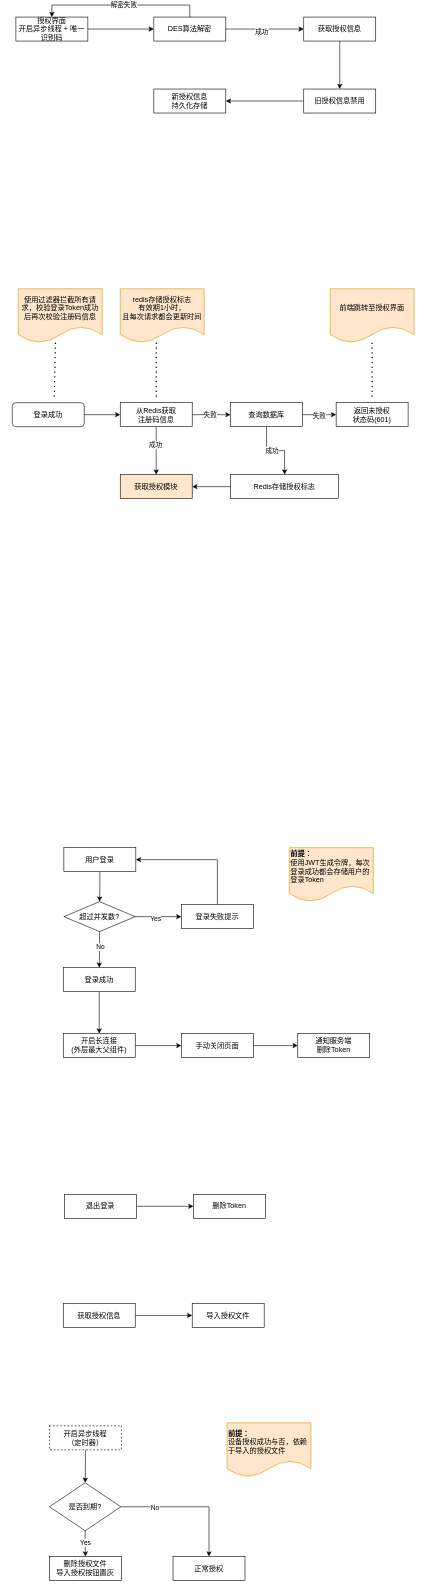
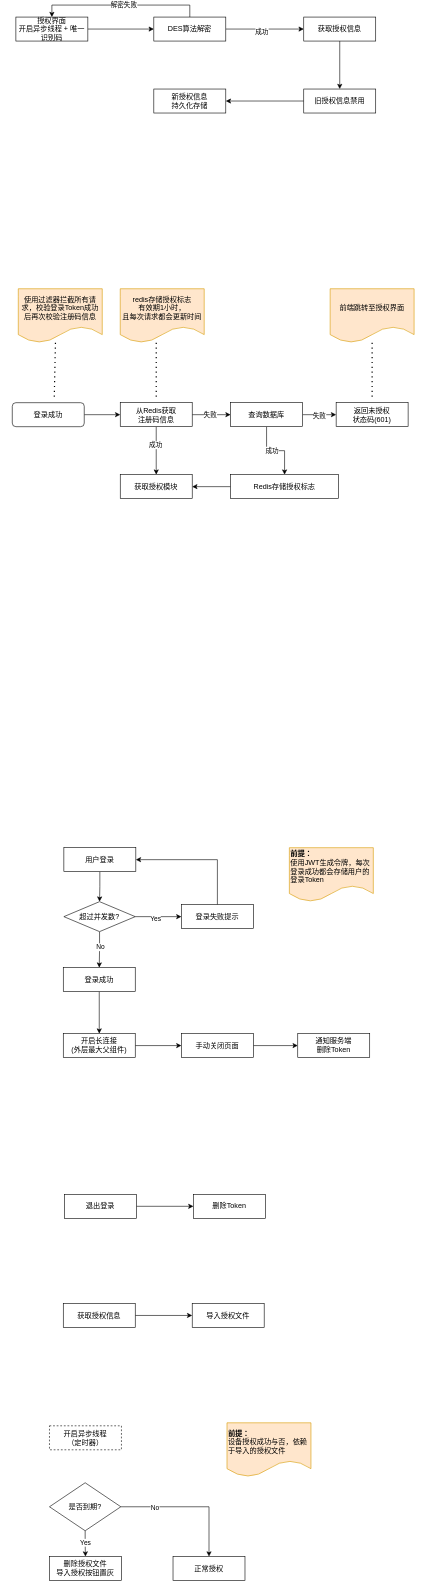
  <mxCell id="0" />
  <mxCell id="1" parent="0" />
  <mxCell id="2" value="" style="edgeStyle=orthogonalEdgeStyle;rounded=0;orthogonalLoop=1;jettySize=auto;html=1;" edge="1" parent="1" source="3" target="14"><mxGeometry relative="1" as="geometry" /></mxCell>
  <mxCell id="3" value="登录成功" style="rounded=1;whiteSpace=wrap;html=1;fontSize=12;glass=0;strokeWidth=1;shadow=0;" parent="1" vertex="1"><mxGeometry x="20" y="663" width="120" height="40" as="geometry" /></mxCell>
  <mxCell id="4" value="" style="edgeStyle=orthogonalEdgeStyle;rounded=0;orthogonalLoop=1;jettySize=auto;html=1;" edge="1" parent="1" source="8" target="18"><mxGeometry relative="1" as="geometry" /></mxCell>
  <mxCell id="5" value="失败" style="edgeLabel;html=1;align=center;verticalAlign=middle;resizable=0;points=[];" vertex="1" connectable="0" parent="4"><mxGeometry x="-0.043" y="-1" relative="1" as="geometry"><mxPoint as="offset" /></mxGeometry></mxCell>
  <mxCell id="6" value="" style="edgeStyle=orthogonalEdgeStyle;rounded=0;orthogonalLoop=1;jettySize=auto;html=1;" edge="1" parent="1" source="8" target="21"><mxGeometry relative="1" as="geometry" /></mxCell>
  <mxCell id="7" value="成功" style="edgeLabel;html=1;align=center;verticalAlign=middle;resizable=0;points=[];" vertex="1" connectable="0" parent="6"><mxGeometry x="-0.125" y="1" relative="1" as="geometry"><mxPoint as="offset" /></mxGeometry></mxCell>
  <mxCell id="8" value="查询数据库" style="rounded=0;whiteSpace=wrap;html=1;" vertex="1" parent="1"><mxGeometry x="384" y="663" width="120" height="40" as="geometry" /></mxCell>
  <mxCell id="9" value="使用过滤器拦截所有请求，校验登录Token成功后再次校验注册码信息" style="shape=document;whiteSpace=wrap;html=1;boundedLbl=1;fillColor=#ffe6cc;strokeColor=#d79b00;" vertex="1" parent="1"><mxGeometry x="30" y="473" width="140" height="90" as="geometry" /></mxCell>
  <mxCell id="10" value="" style="edgeStyle=orthogonalEdgeStyle;rounded=0;orthogonalLoop=1;jettySize=auto;html=1;" edge="1" parent="1" source="14" target="8"><mxGeometry relative="1" as="geometry" /></mxCell>
  <mxCell id="11" value="失败" style="edgeLabel;html=1;align=center;verticalAlign=middle;resizable=0;points=[];" vertex="1" connectable="0" parent="10"><mxGeometry x="-0.1" y="1" relative="1" as="geometry"><mxPoint as="offset" /></mxGeometry></mxCell>
  <mxCell id="12" value="" style="edgeStyle=orthogonalEdgeStyle;rounded=0;orthogonalLoop=1;jettySize=auto;html=1;" edge="1" parent="1" source="14" target="19"><mxGeometry relative="1" as="geometry" /></mxCell>
  <mxCell id="13" value="成功" style="edgeLabel;html=1;align=center;verticalAlign=middle;resizable=0;points=[];" vertex="1" connectable="0" parent="12"><mxGeometry x="-0.25" y="-2" relative="1" as="geometry"><mxPoint as="offset" /></mxGeometry></mxCell>
  <mxCell id="14" value="从Redis获取&lt;div&gt;注册码信息&lt;/div&gt;" style="rounded=0;whiteSpace=wrap;html=1;" vertex="1" parent="1"><mxGeometry x="200" y="663" width="120" height="40" as="geometry" /></mxCell>
  <mxCell id="15" value="" style="endArrow=none;dashed=1;html=1;dashPattern=1 3;strokeWidth=2;rounded=0;entryX=0.443;entryY=0.973;entryDx=0;entryDy=0;entryPerimeter=0;" edge="1" parent="1" target="9"><mxGeometry width="50" height="50" relative="1" as="geometry"><mxPoint x="90" y="653" as="sourcePoint" /><mxPoint x="140" y="613" as="targetPoint" /></mxGeometry></mxCell>
  <mxCell id="16" value="redis存储授权标志&lt;div&gt;有效期1小时，&lt;/div&gt;&lt;div&gt;且每次请求都会更新时间&lt;/div&gt;" style="shape=document;whiteSpace=wrap;html=1;boundedLbl=1;fillColor=#ffe6cc;strokeColor=#d79b00;" vertex="1" parent="1"><mxGeometry x="200" y="473" width="140" height="90" as="geometry" /></mxCell>
  <mxCell id="17" value="" style="endArrow=none;dashed=1;html=1;dashPattern=1 3;strokeWidth=2;rounded=0;" edge="1" parent="1"><mxGeometry width="50" height="50" relative="1" as="geometry"><mxPoint x="260" y="653" as="sourcePoint" /><mxPoint x="260" y="563" as="targetPoint" /></mxGeometry></mxCell>
  <mxCell id="18" value="返回未授权&lt;div&gt;状态码(601)&lt;/div&gt;" style="rounded=0;whiteSpace=wrap;html=1;" vertex="1" parent="1"><mxGeometry x="560" y="663" width="120" height="40" as="geometry" /></mxCell>
- <mxCell id="19" value="获取&lt;span style=&quot;background-color: initial;&quot;&gt;授权模块&lt;/span&gt;" style="rounded=0;whiteSpace=wrap;html=1;fillColor=#ffe6cc;" vertex="1" parent="1"><mxGeometry x="200" y="783" width="120" height="40" as="geometry" /></mxCell>
+ <mxCell id="19" value="获取&lt;span style=&quot;background-color: initial;&quot;&gt;授权模块&lt;/span&gt;" style="rounded=0;whiteSpace=wrap;html=1;" vertex="1" parent="1"><mxGeometry x="200" y="783" width="120" height="40" as="geometry" /></mxCell>
  <mxCell id="20" value="" style="edgeStyle=orthogonalEdgeStyle;rounded=0;orthogonalLoop=1;jettySize=auto;html=1;" edge="1" parent="1" source="21" target="19"><mxGeometry relative="1" as="geometry" /></mxCell>
  <mxCell id="21" value="Redis存储授权标志" style="rounded=0;whiteSpace=wrap;html=1;" vertex="1" parent="1"><mxGeometry x="384" y="783" width="180" height="40" as="geometry" /></mxCell>
  <mxCell id="22" value="前端跳转至授权界面" style="shape=document;whiteSpace=wrap;html=1;boundedLbl=1;fillColor=#ffe6cc;strokeColor=#d79b00;" vertex="1" parent="1"><mxGeometry x="550" y="473" width="140" height="90" as="geometry" /></mxCell>
  <mxCell id="23" value="" style="endArrow=none;dashed=1;html=1;dashPattern=1 3;strokeWidth=2;rounded=0;" edge="1" parent="1" target="22"><mxGeometry width="50" height="50" relative="1" as="geometry"><mxPoint x="620" y="653" as="sourcePoint" /><mxPoint x="510" y="773" as="targetPoint" /></mxGeometry></mxCell>
  <mxCell id="24" value="" style="edgeStyle=orthogonalEdgeStyle;rounded=0;orthogonalLoop=1;jettySize=auto;html=1;" edge="1" parent="1" source="25" target="30"><mxGeometry relative="1" as="geometry" /></mxCell>
  <mxCell id="25" value="授权界面&lt;div&gt;开启异步线程 + 唯一识别码&lt;br&gt;&lt;/div&gt;" style="rounded=0;whiteSpace=wrap;html=1;" vertex="1" parent="1"><mxGeometry x="26" y="20" width="120" height="40" as="geometry" /></mxCell>
  <mxCell id="26" value="" style="edgeStyle=orthogonalEdgeStyle;rounded=0;orthogonalLoop=1;jettySize=auto;html=1;" edge="1" parent="1" source="30" target="32"><mxGeometry relative="1" as="geometry" /></mxCell>
  <mxCell id="27" value="成功" style="edgeLabel;html=1;align=center;verticalAlign=middle;resizable=0;points=[];" vertex="1" connectable="0" parent="26"><mxGeometry x="-0.089" y="-3" relative="1" as="geometry"><mxPoint as="offset" /></mxGeometry></mxCell>
  <mxCell id="28" style="edgeStyle=orthogonalEdgeStyle;rounded=0;orthogonalLoop=1;jettySize=auto;html=1;exitX=0.5;exitY=0;exitDx=0;exitDy=0;entryX=0.5;entryY=0;entryDx=0;entryDy=0;" edge="1" parent="1" source="30" target="25"><mxGeometry relative="1" as="geometry" /></mxCell>
  <mxCell id="29" value="解密失败" style="edgeLabel;html=1;align=center;verticalAlign=middle;resizable=0;points=[];" vertex="1" connectable="0" parent="28"><mxGeometry x="-0.032" y="-1" relative="1" as="geometry"><mxPoint as="offset" /></mxGeometry></mxCell>
  <mxCell id="30" value="DES算法解密" style="rounded=0;whiteSpace=wrap;html=1;" vertex="1" parent="1"><mxGeometry x="256" y="20" width="120" height="40" as="geometry" /></mxCell>
  <mxCell id="31" style="edgeStyle=orthogonalEdgeStyle;rounded=0;orthogonalLoop=1;jettySize=auto;html=1;exitX=0.5;exitY=1;exitDx=0;exitDy=0;entryX=0.5;entryY=0;entryDx=0;entryDy=0;" edge="1" parent="1" source="32" target="34"><mxGeometry relative="1" as="geometry" /></mxCell>
  <mxCell id="32" value="获取授权信息" style="rounded=0;whiteSpace=wrap;html=1;" vertex="1" parent="1"><mxGeometry x="506" y="20" width="120" height="40" as="geometry" /></mxCell>
  <mxCell id="33" value="" style="edgeStyle=orthogonalEdgeStyle;rounded=0;orthogonalLoop=1;jettySize=auto;html=1;" edge="1" parent="1" source="34" target="35"><mxGeometry relative="1" as="geometry" /></mxCell>
  <mxCell id="34" value="旧授权信息禁用" style="rounded=0;whiteSpace=wrap;html=1;" vertex="1" parent="1"><mxGeometry x="506" y="140" width="120" height="40" as="geometry" /></mxCell>
  <mxCell id="35" value="新授权信息&lt;div&gt;持久化存储&lt;/div&gt;" style="rounded=0;whiteSpace=wrap;html=1;" vertex="1" parent="1"><mxGeometry x="256" y="140" width="120" height="40" as="geometry" /></mxCell>
  <mxCell id="36" value="" style="edgeStyle=orthogonalEdgeStyle;rounded=0;orthogonalLoop=1;jettySize=auto;html=1;" edge="1" parent="1" source="37" target="44"><mxGeometry relative="1" as="geometry" /></mxCell>
  <mxCell id="37" value="用户登录" style="rounded=0;whiteSpace=wrap;html=1;" vertex="1" parent="1"><mxGeometry x="106" y="1405" width="120" height="40" as="geometry" /></mxCell>
  <mxCell id="38" value="" style="edgeStyle=orthogonalEdgeStyle;rounded=0;orthogonalLoop=1;jettySize=auto;html=1;" edge="1" parent="1" source="39" target="51"><mxGeometry relative="1" as="geometry" /></mxCell>
  <mxCell id="39" value="登录成功" style="rounded=0;whiteSpace=wrap;html=1;" vertex="1" parent="1"><mxGeometry x="105" y="1605" width="120" height="40" as="geometry" /></mxCell>
  <mxCell id="40" value="" style="edgeStyle=orthogonalEdgeStyle;rounded=0;orthogonalLoop=1;jettySize=auto;html=1;" edge="1" parent="1" source="44" target="46"><mxGeometry relative="1" as="geometry" /></mxCell>
  <mxCell id="41" value="Yes" style="edgeLabel;html=1;align=center;verticalAlign=middle;resizable=0;points=[];" vertex="1" connectable="0" parent="40"><mxGeometry x="-0.143" y="-2" relative="1" as="geometry"><mxPoint as="offset" /></mxGeometry></mxCell>
  <mxCell id="42" value="" style="edgeStyle=orthogonalEdgeStyle;rounded=0;orthogonalLoop=1;jettySize=auto;html=1;" edge="1" parent="1" source="44" target="39"><mxGeometry relative="1" as="geometry" /></mxCell>
  <mxCell id="43" value="No" style="edgeLabel;html=1;align=center;verticalAlign=middle;resizable=0;points=[];" vertex="1" connectable="0" parent="42"><mxGeometry x="-0.174" y="1" relative="1" as="geometry"><mxPoint as="offset" /></mxGeometry></mxCell>
  <mxCell id="44" value="超过并发数?" style="rhombus;whiteSpace=wrap;html=1;" vertex="1" parent="1"><mxGeometry x="106" y="1495" width="119" height="50" as="geometry" /></mxCell>
  <mxCell id="45" style="edgeStyle=orthogonalEdgeStyle;rounded=0;orthogonalLoop=1;jettySize=auto;html=1;exitX=0.5;exitY=0;exitDx=0;exitDy=0;entryX=1;entryY=0.5;entryDx=0;entryDy=0;" edge="1" parent="1" source="46" target="37"><mxGeometry relative="1" as="geometry" /></mxCell>
  <mxCell id="46" value="登录失败提示" style="rounded=0;whiteSpace=wrap;html=1;" vertex="1" parent="1"><mxGeometry x="302" y="1500" width="120" height="40" as="geometry" /></mxCell>
  <mxCell id="47" value="" style="edgeStyle=orthogonalEdgeStyle;rounded=0;orthogonalLoop=1;jettySize=auto;html=1;" edge="1" parent="1" source="48" target="49"><mxGeometry relative="1" as="geometry" /></mxCell>
  <mxCell id="48" value="退出登录" style="rounded=0;whiteSpace=wrap;html=1;" vertex="1" parent="1"><mxGeometry x="107" y="1983" width="120" height="40" as="geometry" /></mxCell>
  <mxCell id="49" value="删除Token" style="rounded=0;whiteSpace=wrap;html=1;" vertex="1" parent="1"><mxGeometry x="322" y="1983" width="120" height="40" as="geometry" /></mxCell>
  <mxCell id="50" value="" style="edgeStyle=orthogonalEdgeStyle;rounded=0;orthogonalLoop=1;jettySize=auto;html=1;" edge="1" parent="1" source="51" target="53"><mxGeometry relative="1" as="geometry" /></mxCell>
  <mxCell id="51" value="开启长连接&lt;div&gt;(外层最大父组件)&lt;/div&gt;" style="rounded=0;whiteSpace=wrap;html=1;" vertex="1" parent="1"><mxGeometry x="105" y="1715" width="120" height="40" as="geometry" /></mxCell>
  <mxCell id="52" value="" style="edgeStyle=orthogonalEdgeStyle;rounded=0;orthogonalLoop=1;jettySize=auto;html=1;" edge="1" parent="1" source="53" target="54"><mxGeometry relative="1" as="geometry" /></mxCell>
  <mxCell id="53" value="手动关闭页面" style="rounded=0;whiteSpace=wrap;html=1;" vertex="1" parent="1"><mxGeometry x="302" y="1715" width="120" height="40" as="geometry" /></mxCell>
  <mxCell id="54" value="通知服务端&lt;div&gt;删除Token&lt;/div&gt;" style="rounded=0;whiteSpace=wrap;html=1;" vertex="1" parent="1"><mxGeometry x="496" y="1715" width="120" height="40" as="geometry" /></mxCell>
  <mxCell id="55" value="&lt;b&gt;前提：&lt;/b&gt;&lt;div&gt;使用JWT生成令牌，每次登录成功都会存储用户的登录Token&lt;/div&gt;" style="shape=document;whiteSpace=wrap;html=1;boundedLbl=1;fillColor=#ffe6cc;strokeColor=#d79b00;align=left;" vertex="1" parent="1"><mxGeometry x="482" y="1405" width="140" height="90" as="geometry" /></mxCell>
- <mxCell id="56" value="" style="edgeStyle=orthogonalEdgeStyle;rounded=0;orthogonalLoop=1;jettySize=auto;html=1;" edge="1" parent="1" source="57" target="64"><mxGeometry relative="1" as="geometry" /></mxCell>
  <mxCell id="57" value="开启异步线程&lt;div&gt;（定时器）&lt;/div&gt;" style="rounded=0;whiteSpace=wrap;html=1;dashed=1;" vertex="1" parent="1"><mxGeometry x="82" y="2369" width="120" height="40" as="geometry" /></mxCell>
  <mxCell id="58" value="正常授权" style="rounded=0;whiteSpace=wrap;html=1;" vertex="1" parent="1"><mxGeometry x="288" y="2587" width="120" height="40" as="geometry" /></mxCell>
  <mxCell id="59" value="删除授权文件&lt;div&gt;导入授权按钮置灰&lt;/div&gt;" style="rounded=0;whiteSpace=wrap;html=1;" vertex="1" parent="1"><mxGeometry x="82" y="2587" width="120" height="40" as="geometry" /></mxCell>
  <mxCell id="60" value="" style="edgeStyle=orthogonalEdgeStyle;rounded=0;orthogonalLoop=1;jettySize=auto;html=1;" edge="1" parent="1" source="64" target="59"><mxGeometry relative="1" as="geometry" /></mxCell>
  <mxCell id="61" value="Yes" style="edgeLabel;html=1;align=center;verticalAlign=middle;resizable=0;points=[];" vertex="1" connectable="0" parent="60"><mxGeometry x="-0.129" relative="1" as="geometry"><mxPoint as="offset" /></mxGeometry></mxCell>
  <mxCell id="62" style="edgeStyle=orthogonalEdgeStyle;rounded=0;orthogonalLoop=1;jettySize=auto;html=1;exitX=1;exitY=0.5;exitDx=0;exitDy=0;" edge="1" parent="1" source="64" target="58"><mxGeometry relative="1" as="geometry" /></mxCell>
  <mxCell id="63" value="No" style="edgeLabel;html=1;align=center;verticalAlign=middle;resizable=0;points=[];" vertex="1" connectable="0" parent="62"><mxGeometry x="-0.51" y="-1" relative="1" as="geometry"><mxPoint as="offset" /></mxGeometry></mxCell>
  <mxCell id="64" value="是否到期?" style="rhombus;whiteSpace=wrap;html=1;" vertex="1" parent="1"><mxGeometry x="82" y="2464" width="119" height="80" as="geometry" /></mxCell>
  <mxCell id="65" value="&lt;b&gt;前提：&lt;/b&gt;&lt;div&gt;设备授权成功与否，依赖于导入的授权文件&lt;/div&gt;" style="shape=document;whiteSpace=wrap;html=1;boundedLbl=1;fillColor=#ffe6cc;strokeColor=#d79b00;align=left;" vertex="1" parent="1"><mxGeometry x="378" y="2364" width="140" height="90" as="geometry" /></mxCell>
  <mxCell id="66" value="" style="edgeStyle=orthogonalEdgeStyle;rounded=0;orthogonalLoop=1;jettySize=auto;html=1;" edge="1" parent="1" source="67" target="68"><mxGeometry relative="1" as="geometry" /></mxCell>
  <mxCell id="67" value="获取授权信息" style="rounded=0;whiteSpace=wrap;html=1;" vertex="1" parent="1"><mxGeometry x="105" y="2165" width="120" height="40" as="geometry" /></mxCell>
  <mxCell id="68" value="导入授权文件" style="rounded=0;whiteSpace=wrap;html=1;" vertex="1" parent="1"><mxGeometry x="320" y="2165" width="120" height="40" as="geometry" /></mxCell>
